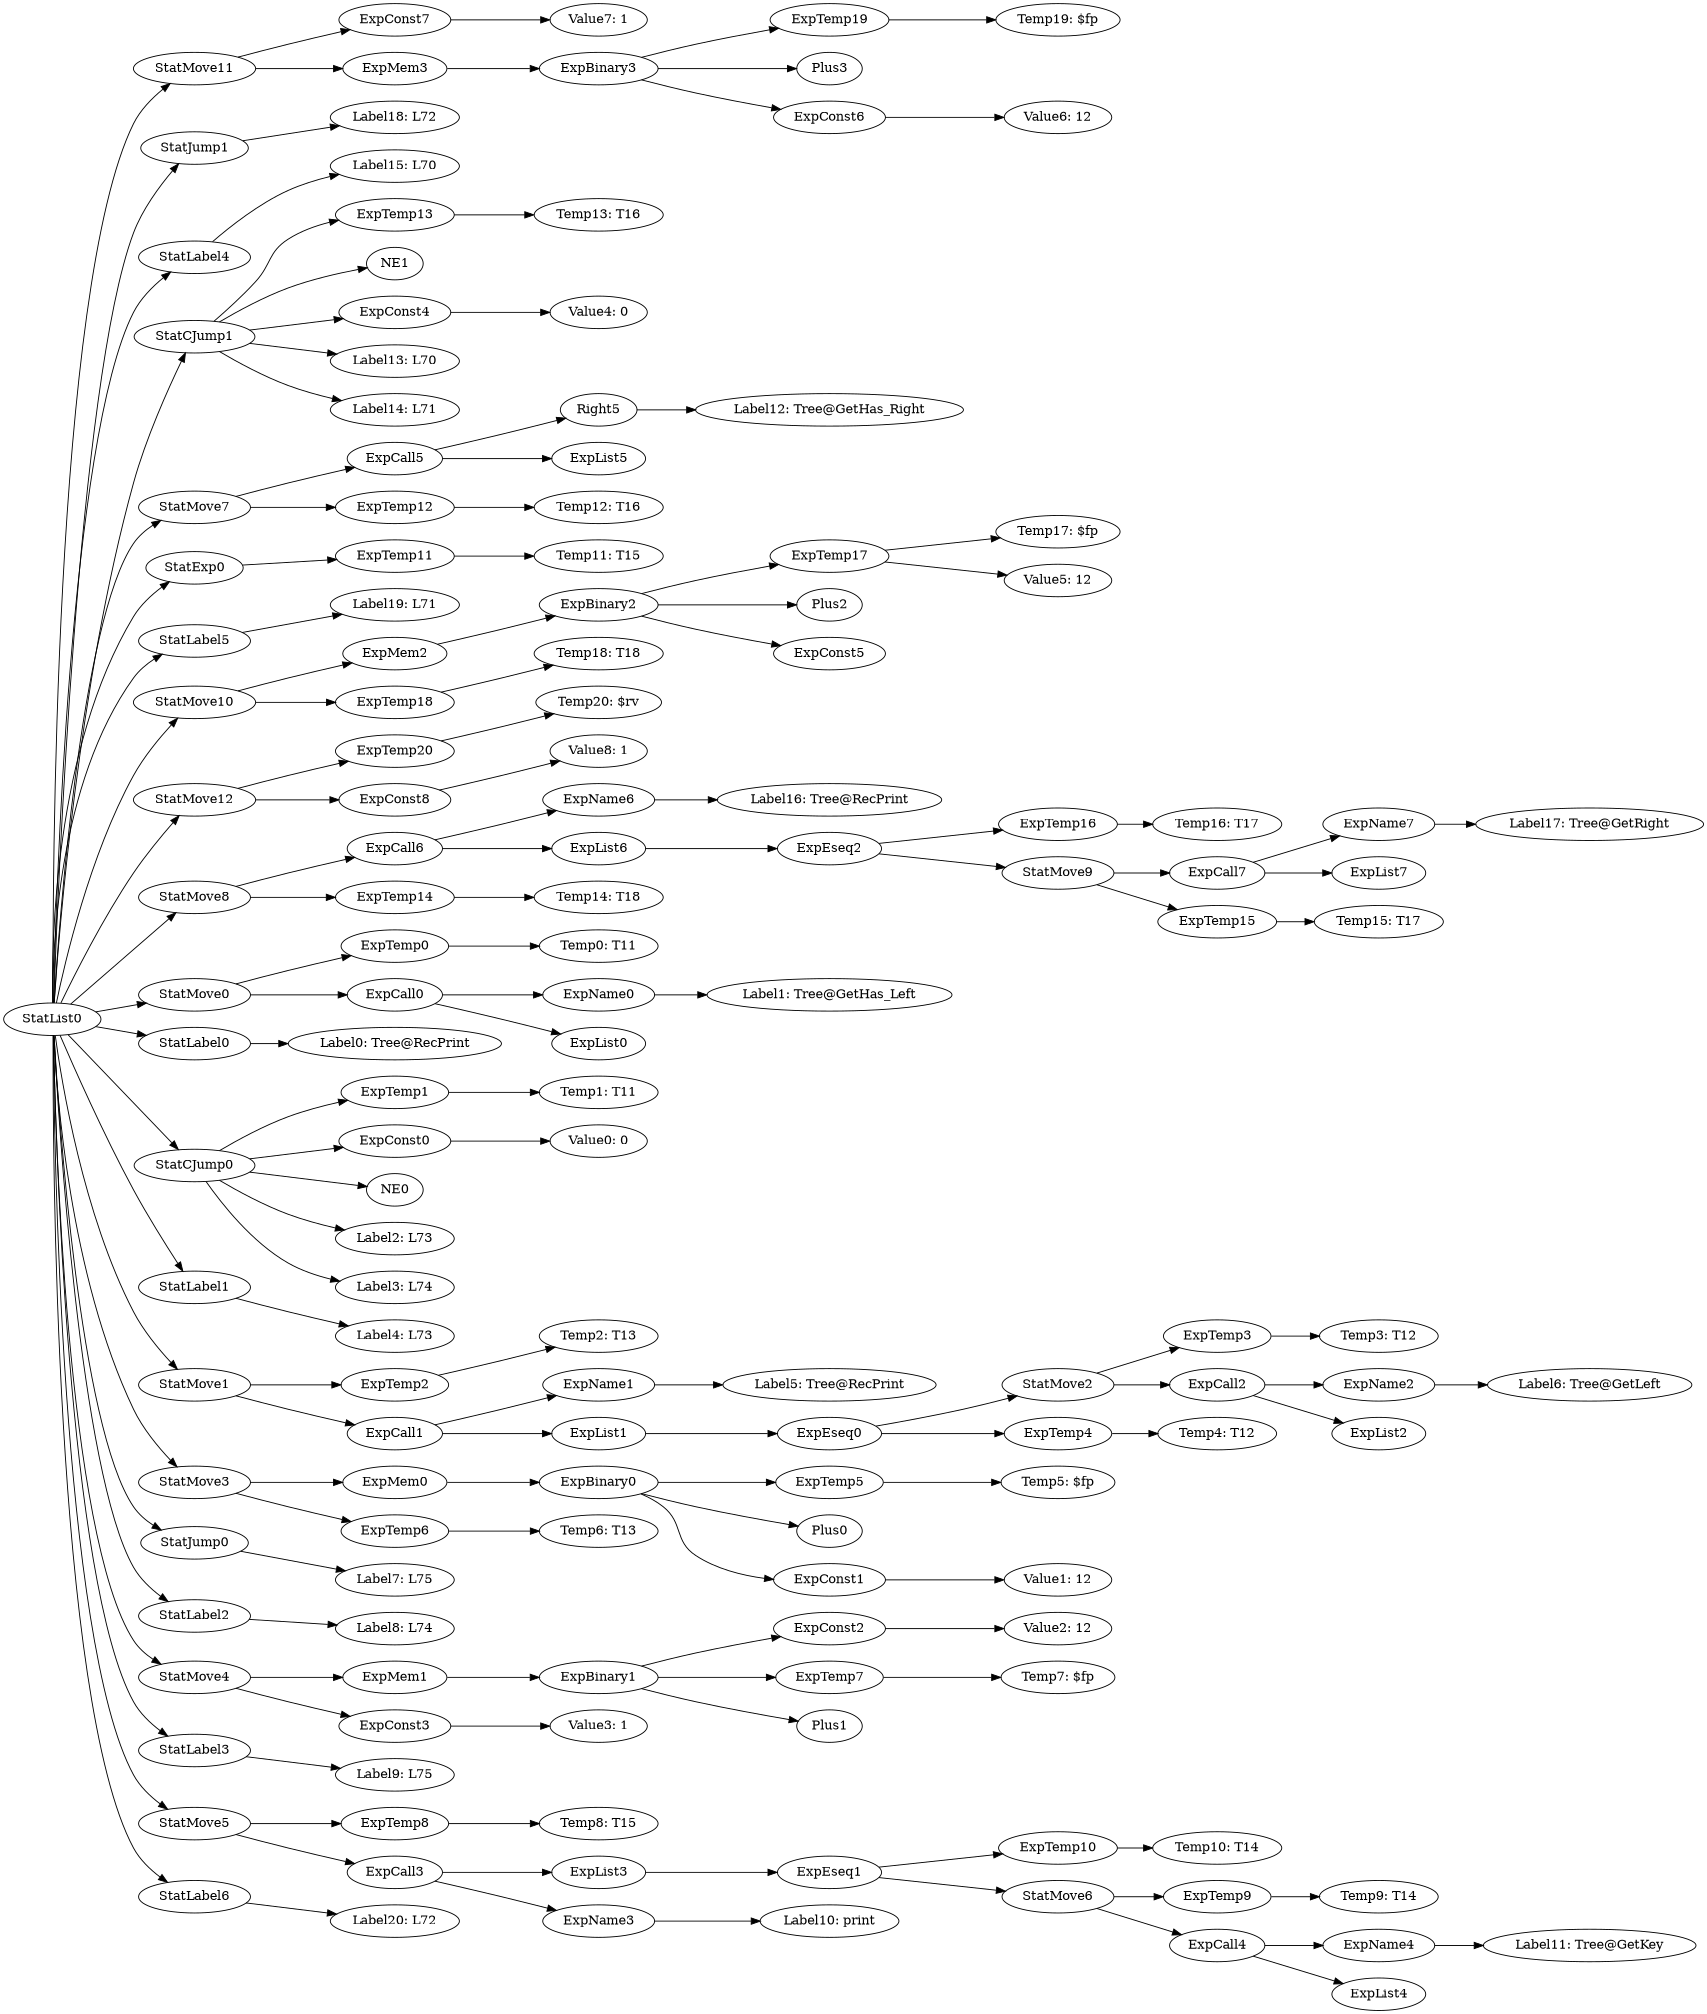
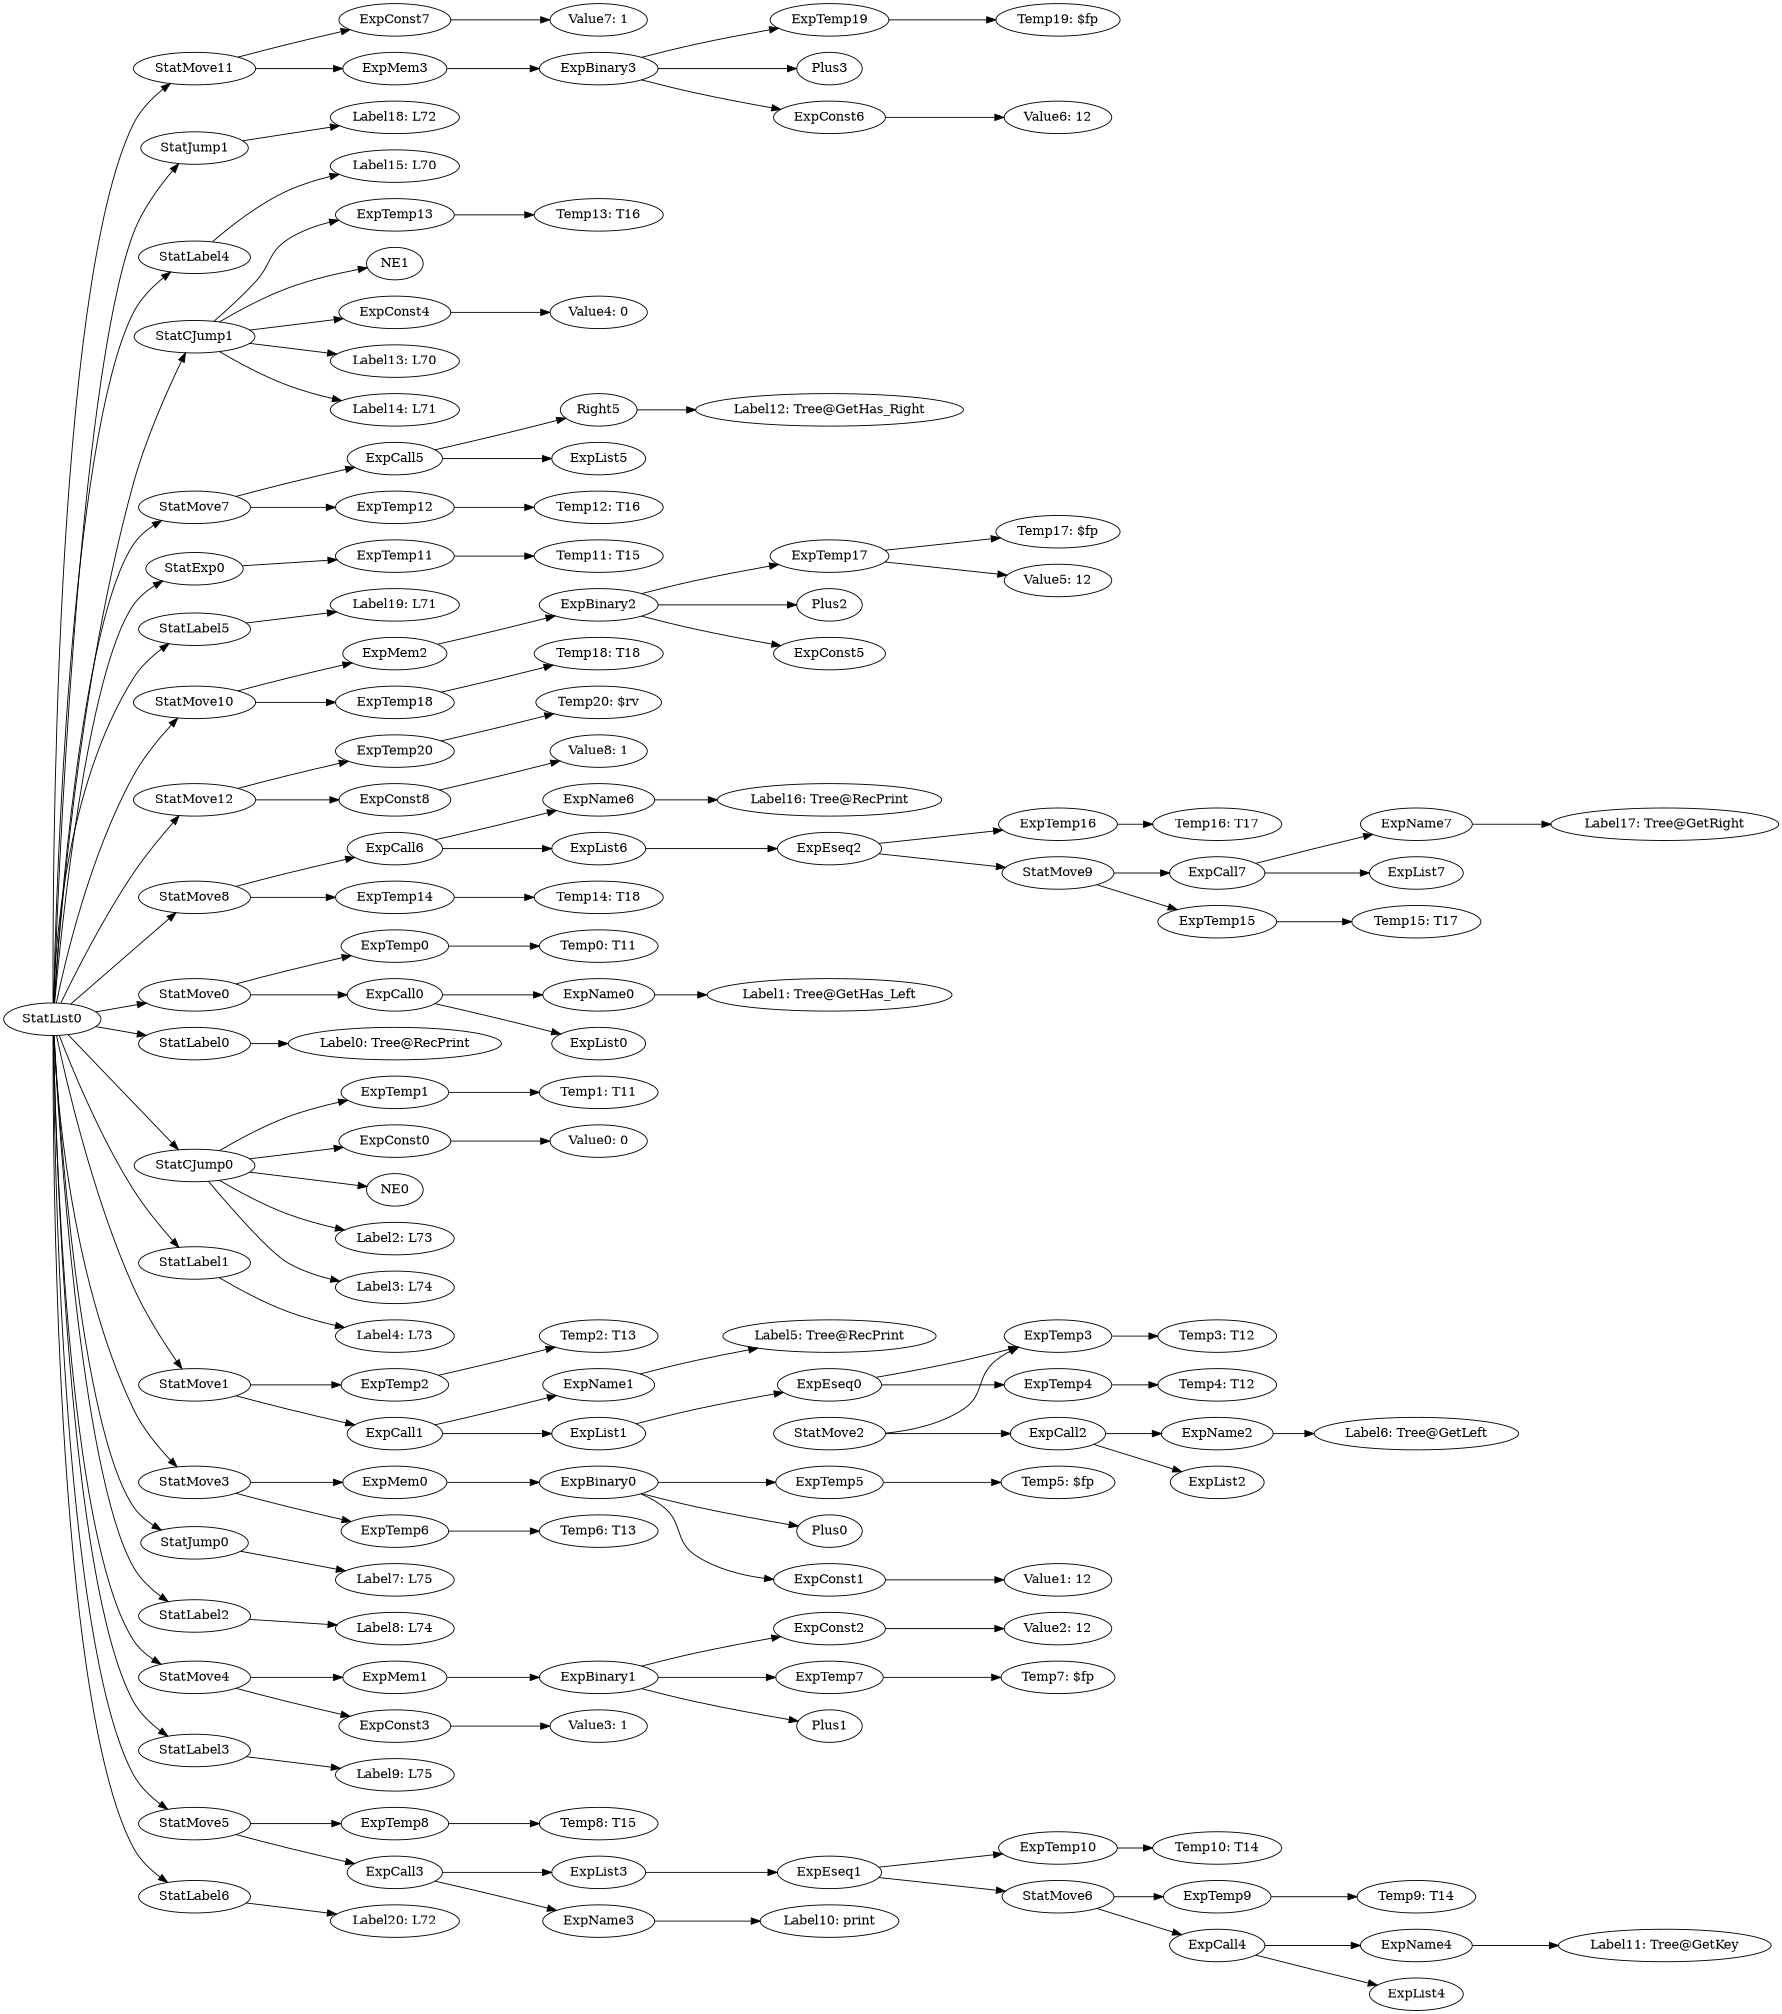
  digraph {
    ordering=out
    rankdir=LR
    ExpTemp20
    "Temp20: $rv"
    ExpConst7
    "Value7: 1"
    StatMove11
    ExpMem3
    ExpBinary3
    ExpTemp19
    Plus3
    ExpConst6
    "Temp19: $fp"
    "Value6: 12"
    StatJump1
    "Label18: L72"
    ExpTemp17
    "Temp17: $fp"
    "Value5: 12"
    ExpTemp16
    "Temp16: T17"
    ExpCall7
    ExpName7
    ExpList7
    "Label17: Tree@GetRight"
    StatMove9
    ExpTemp15
    "Temp15: T17"
    ExpCall6
    ExpName6
    ExpList6
    "Label16: Tree@RecPrint"
    ExpEseq2
    ExpTemp14
    "Temp14: T18"
    StatLabel4
    "Label15: L70"
    ExpTemp13
    "Temp13: T16"
    StatCJump1
    NE1
    ExpConst4
    "Label13: L70"
    "Label14: L71"
    "Value4: 0"
    n44 [label=Right5]
    ExpCall5
    ExpList5
    "Label12: Tree@GetHas_Right"
    StatMove7
    ExpTemp12
    "Temp12: T16"
    ExpMem2
    ExpBinary2
    Plus2
    ExpConst5
    StatExp0
    ExpTemp11
    "Temp11: T15"
    ExpList3
    ExpEseq1
    ExpTemp10
    StatMove6
    "Temp10: T14"
    ExpTemp9
    ExpCall4
    StatLabel5
    "Label19: L71"
    ExpTemp5
    "Temp5: $fp"
    ExpName2
    "Label6: Tree@GetLeft"
    ExpTemp1
    "Temp1: T11"
    ExpEseq0
    StatMove2
    ExpTemp4
    ExpTemp3
    ExpCall2
    "Temp4: T12"
    "Temp3: T12"
    ExpList2
    ExpTemp2
    "Temp2: T13"
    StatMove10
    ExpTemp18
    "Temp18: T18"
    StatMove12
    ExpConst8
    "Value8: 1"
    ExpConst2
    "Value2: 12"
    ExpName4
    "Label11: Tree@GetKey"
    StatMove8
    StatMove0
    ExpTemp0
    ExpCall0
    "Temp0: T11"
    ExpName0
    ExpList0
    "Label1: Tree@GetHas_Left"
    StatList0
    StatLabel0
    StatCJump0
    StatLabel1
    StatMove1
    StatMove3
    StatJump0
    StatLabel2
    StatMove4
    StatLabel3
    StatMove5
    StatLabel6
    "Label0: Tree@RecPrint"
    ExpConst0
    NE0
    "Label2: L73"
    "Label3: L74"
    "Label4: L73"
    ExpCall1
    ExpMem0
    ExpTemp6
    "Label7: L75"
    "Label8: L74"
    ExpMem1
    ExpConst3
    "Label9: L75"
    ExpTemp8
    ExpCall3
    "Label20: L72"
    "Value0: 0"
    ExpName1
    ExpList1
    ExpBinary0
    "Temp6: T13"
    ExpBinary1
    "Value3: 1"
    "Temp8: T15"
    ExpName3
    ExpTemp7
    "Temp7: $fp"
    "Label5: Tree@RecPrint"
    Plus0
    ExpConst1
    "Value1: 12"
    Plus1
    "Temp9: T14"
    ExpList4
    "Label10: print"
    ExpTemp20 -> "Temp20: $rv"
    ExpConst7 -> "Value7: 1"
    StatMove11 -> ExpConst7
    StatMove11 -> ExpMem3
    ExpMem3 -> ExpBinary3
    ExpBinary3 -> ExpTemp19
    ExpBinary3 -> Plus3
    ExpBinary3 -> ExpConst6
    ExpTemp19 -> "Temp19: $fp"
    ExpConst6 -> "Value6: 12"
    StatJump1 -> "Label18: L72"
    ExpTemp17 -> "Temp17: $fp"
    ExpTemp17 -> "Value5: 12"
    ExpTemp16 -> "Temp16: T17"
    ExpCall7 -> ExpName7
    ExpCall7 -> ExpList7
    ExpName7 -> "Label17: Tree@GetRight"
    StatMove9 -> ExpCall7
    StatMove9 -> ExpTemp15
    ExpTemp15 -> "Temp15: T17"
    ExpCall6 -> ExpName6
    ExpCall6 -> ExpList6
    ExpName6 -> "Label16: Tree@RecPrint"
    ExpList6 -> ExpEseq2
    ExpEseq2 -> ExpTemp16
    ExpEseq2 -> StatMove9
    ExpTemp14 -> "Temp14: T18"
    StatLabel4 -> "Label15: L70"
    ExpTemp13 -> "Temp13: T16"
    StatCJump1 -> ExpTemp13
    StatCJump1 -> NE1
    StatCJump1 -> ExpConst4
    StatCJump1 -> "Label13: L70"
    StatCJump1 -> "Label14: L71"
    ExpConst4 -> "Value4: 0"
    n44 -> "Label12: Tree@GetHas_Right"
    ExpCall5 -> n44
    ExpCall5 -> ExpList5
    StatMove7 -> ExpCall5
    StatMove7 -> ExpTemp12
    ExpTemp12 -> "Temp12: T16"
    ExpMem2 -> ExpBinary2
    ExpBinary2 -> ExpTemp17
    ExpBinary2 -> Plus2
    ExpBinary2 -> ExpConst5
    StatExp0 -> ExpTemp11
    ExpTemp11 -> "Temp11: T15"
    ExpList3 -> ExpEseq1
    ExpEseq1 -> ExpTemp10
    ExpEseq1 -> StatMove6
    ExpTemp10 -> "Temp10: T14"
    StatMove6 -> ExpTemp9
    StatMove6 -> ExpCall4
    ExpTemp9 -> "Temp9: T14"
    ExpCall4 -> ExpName4
    ExpCall4 -> ExpList4
    StatLabel5 -> "Label19: L71"
    ExpTemp5 -> "Temp5: $fp"
    ExpName2 -> "Label6: Tree@GetLeft"
    ExpTemp1 -> "Temp1: T11"
-   ExpEseq0 -> StatMove2
+   ExpEseq0 -> ExpTemp3
    ExpEseq0 -> ExpTemp4
    StatMove2 -> ExpTemp3
    StatMove2 -> ExpCall2
    ExpTemp4 -> "Temp4: T12"
    ExpTemp3 -> "Temp3: T12"
    ExpCall2 -> ExpName2
    ExpCall2 -> ExpList2
    ExpTemp2 -> "Temp2: T13"
    StatMove10 -> ExpMem2
    StatMove10 -> ExpTemp18
    ExpTemp18 -> "Temp18: T18"
    StatMove12 -> ExpTemp20
    StatMove12 -> ExpConst8
    ExpConst8 -> "Value8: 1"
    ExpConst2 -> "Value2: 12"
    ExpName4 -> "Label11: Tree@GetKey"
    StatMove8 -> ExpCall6
    StatMove8 -> ExpTemp14
    StatMove0 -> ExpTemp0
    StatMove0 -> ExpCall0
    ExpTemp0 -> "Temp0: T11"
    ExpCall0 -> ExpName0
    ExpCall0 -> ExpList0
    ExpName0 -> "Label1: Tree@GetHas_Left"
    StatList0 -> StatMove11
    StatList0 -> StatJump1
    StatList0 -> StatLabel4
    StatList0 -> StatCJump1
    StatList0 -> StatMove7
    StatList0 -> StatExp0
    StatList0 -> StatLabel5
    StatList0 -> StatMove10
    StatList0 -> StatMove12
    StatList0 -> StatMove8
    StatList0 -> StatMove0
    StatList0 -> StatLabel0
    StatList0 -> StatCJump0
    StatList0 -> StatLabel1
    StatList0 -> StatMove1
    StatList0 -> StatMove3
    StatList0 -> StatJump0
    StatList0 -> StatLabel2
    StatList0 -> StatMove4
    StatList0 -> StatLabel3
    StatList0 -> StatMove5
    StatList0 -> StatLabel6
    StatLabel0 -> "Label0: Tree@RecPrint"
    StatCJump0 -> ExpTemp1
    StatCJump0 -> ExpConst0
    StatCJump0 -> NE0
    StatCJump0 -> "Label2: L73"
    StatCJump0 -> "Label3: L74"
    StatLabel1 -> "Label4: L73"
    StatMove1 -> ExpTemp2
    StatMove1 -> ExpCall1
    StatMove3 -> ExpMem0
    StatMove3 -> ExpTemp6
    StatJump0 -> "Label7: L75"
    StatLabel2 -> "Label8: L74"
    StatMove4 -> ExpMem1
    StatMove4 -> ExpConst3
    StatLabel3 -> "Label9: L75"
    StatMove5 -> ExpTemp8
    StatMove5 -> ExpCall3
    StatLabel6 -> "Label20: L72"
    ExpConst0 -> "Value0: 0"
    ExpCall1 -> ExpName1
    ExpCall1 -> ExpList1
    ExpMem0 -> ExpBinary0
    ExpTemp6 -> "Temp6: T13"
    ExpMem1 -> ExpBinary1
    ExpConst3 -> "Value3: 1"
    ExpTemp8 -> "Temp8: T15"
    ExpCall3 -> ExpList3
    ExpCall3 -> ExpName3
    ExpName1 -> "Label5: Tree@RecPrint"
    ExpList1 -> ExpEseq0
    ExpBinary0 -> ExpTemp5
    ExpBinary0 -> Plus0
    ExpBinary0 -> ExpConst1
    ExpBinary1 -> ExpConst2
    ExpBinary1 -> ExpTemp7
    ExpBinary1 -> Plus1
    ExpName3 -> "Label10: print"
    ExpTemp7 -> "Temp7: $fp"
    ExpConst1 -> "Value1: 12"
  }
